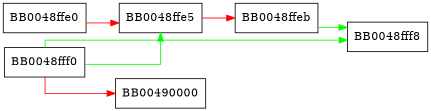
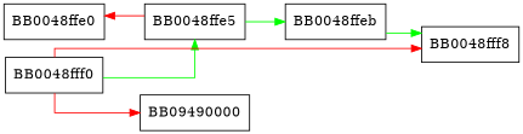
  digraph {
    rankdir=LR
    splines=ortho
    node [shape=box]
    edge [color=red]
    BB0048ffe0
    BB0048ffe5
    BB0048ffeb
    BB0048fff0
    BB0048fff8
-   BB00490000
-   BB0048ffe0 -> BB0048ffe5
-   BB0048ffe5 -> BB0048ffeb
+   BB00490000 [label=BB09490000]
+   BB0048ffe5 -> BB0048ffe0
+   BB0048ffe5 -> BB0048ffeb [color=green]
    BB0048ffeb -> BB0048fff8 [color=green]
    BB0048fff0 -> BB0048ffe5 [color=green]
-   BB0048fff0 -> BB0048fff8 [color=green]
+   BB0048fff0 -> BB0048fff8
    BB0048fff0 -> BB00490000
  }
